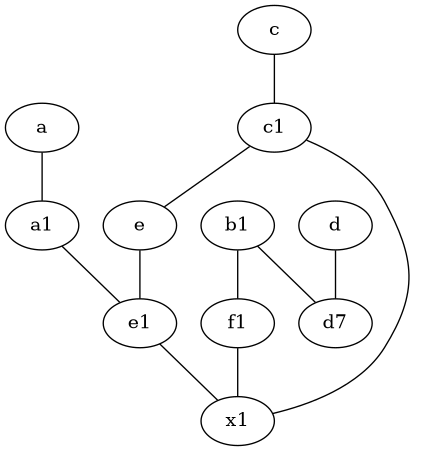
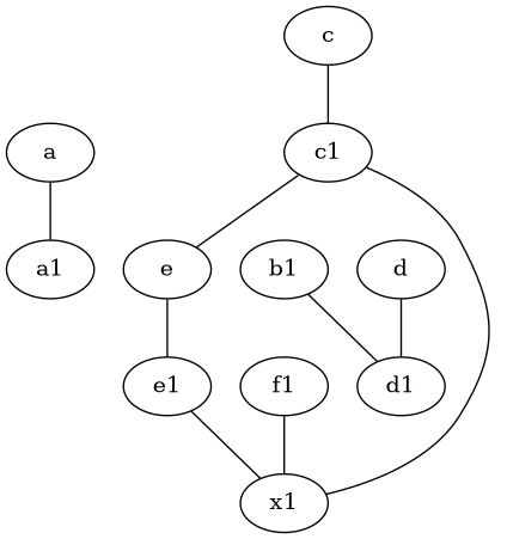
  graph {
    node [labelfontsize=50]
    a
    a1
    e1
    n4 [label=x1]
    f1
    e
    d
-   d1 [label=d7]
+   d1
    c1
    c
    b1
    a -- a1
-   a1 -- e1
    e1 -- n4
    f1 -- n4
    e -- e1
    d -- d1
    c1 -- n4
    c1 -- e
    c -- c1
-   b1 -- f1
    b1 -- d1
  }
